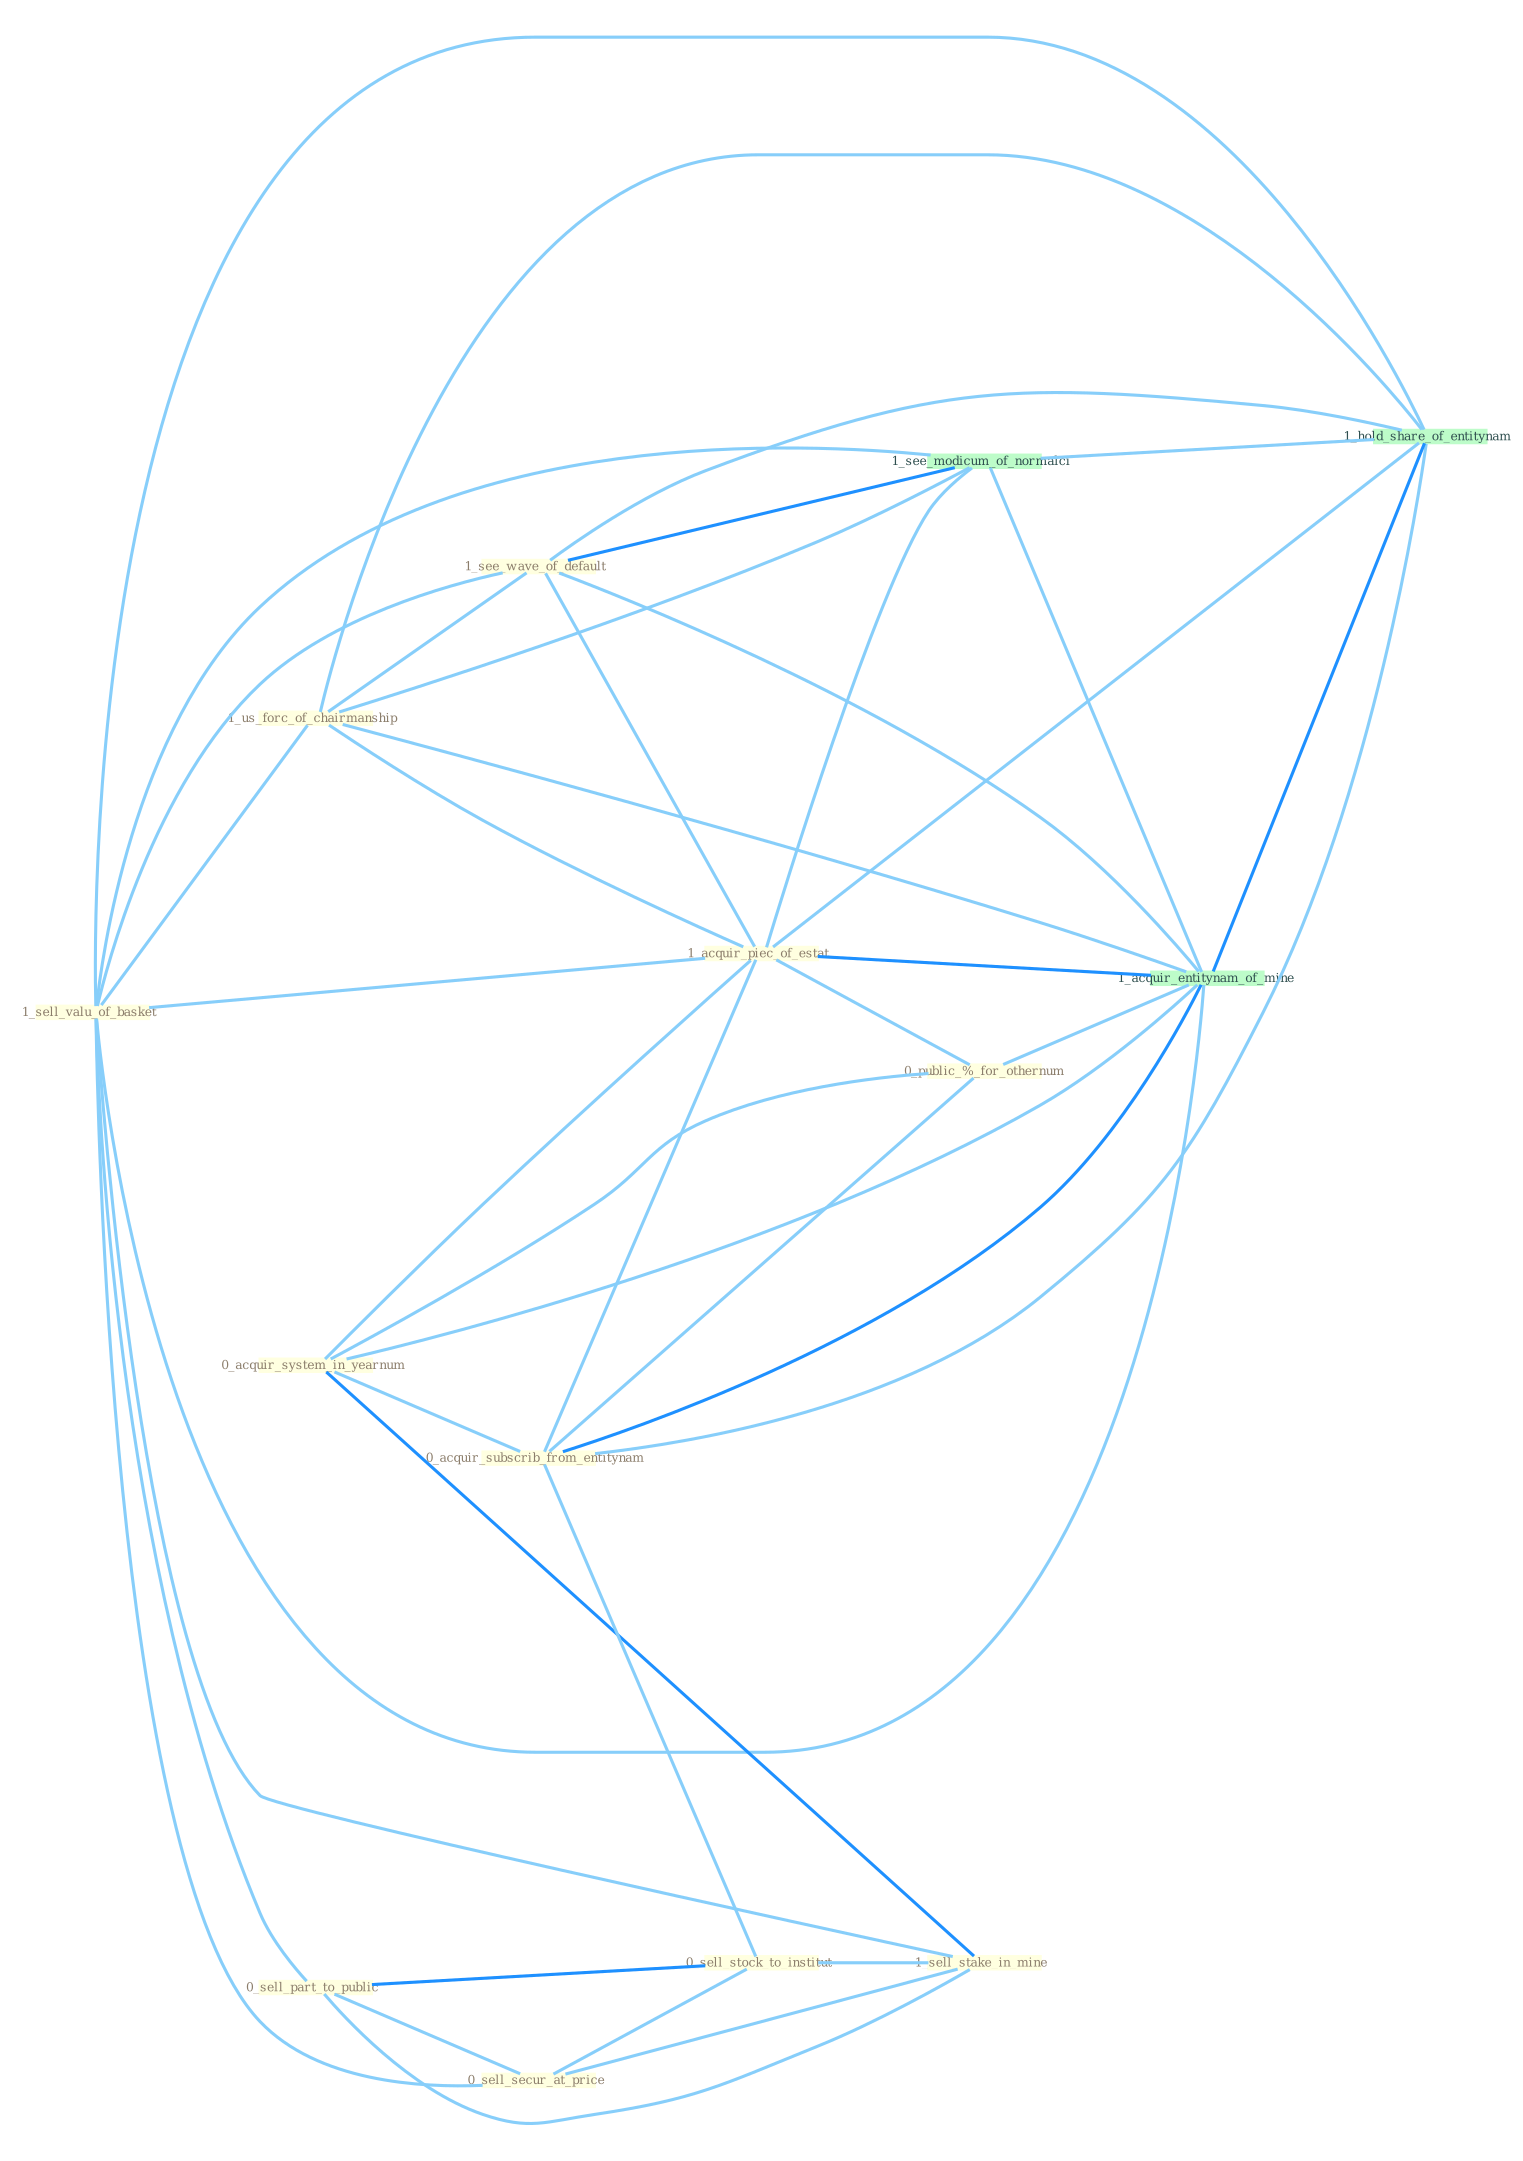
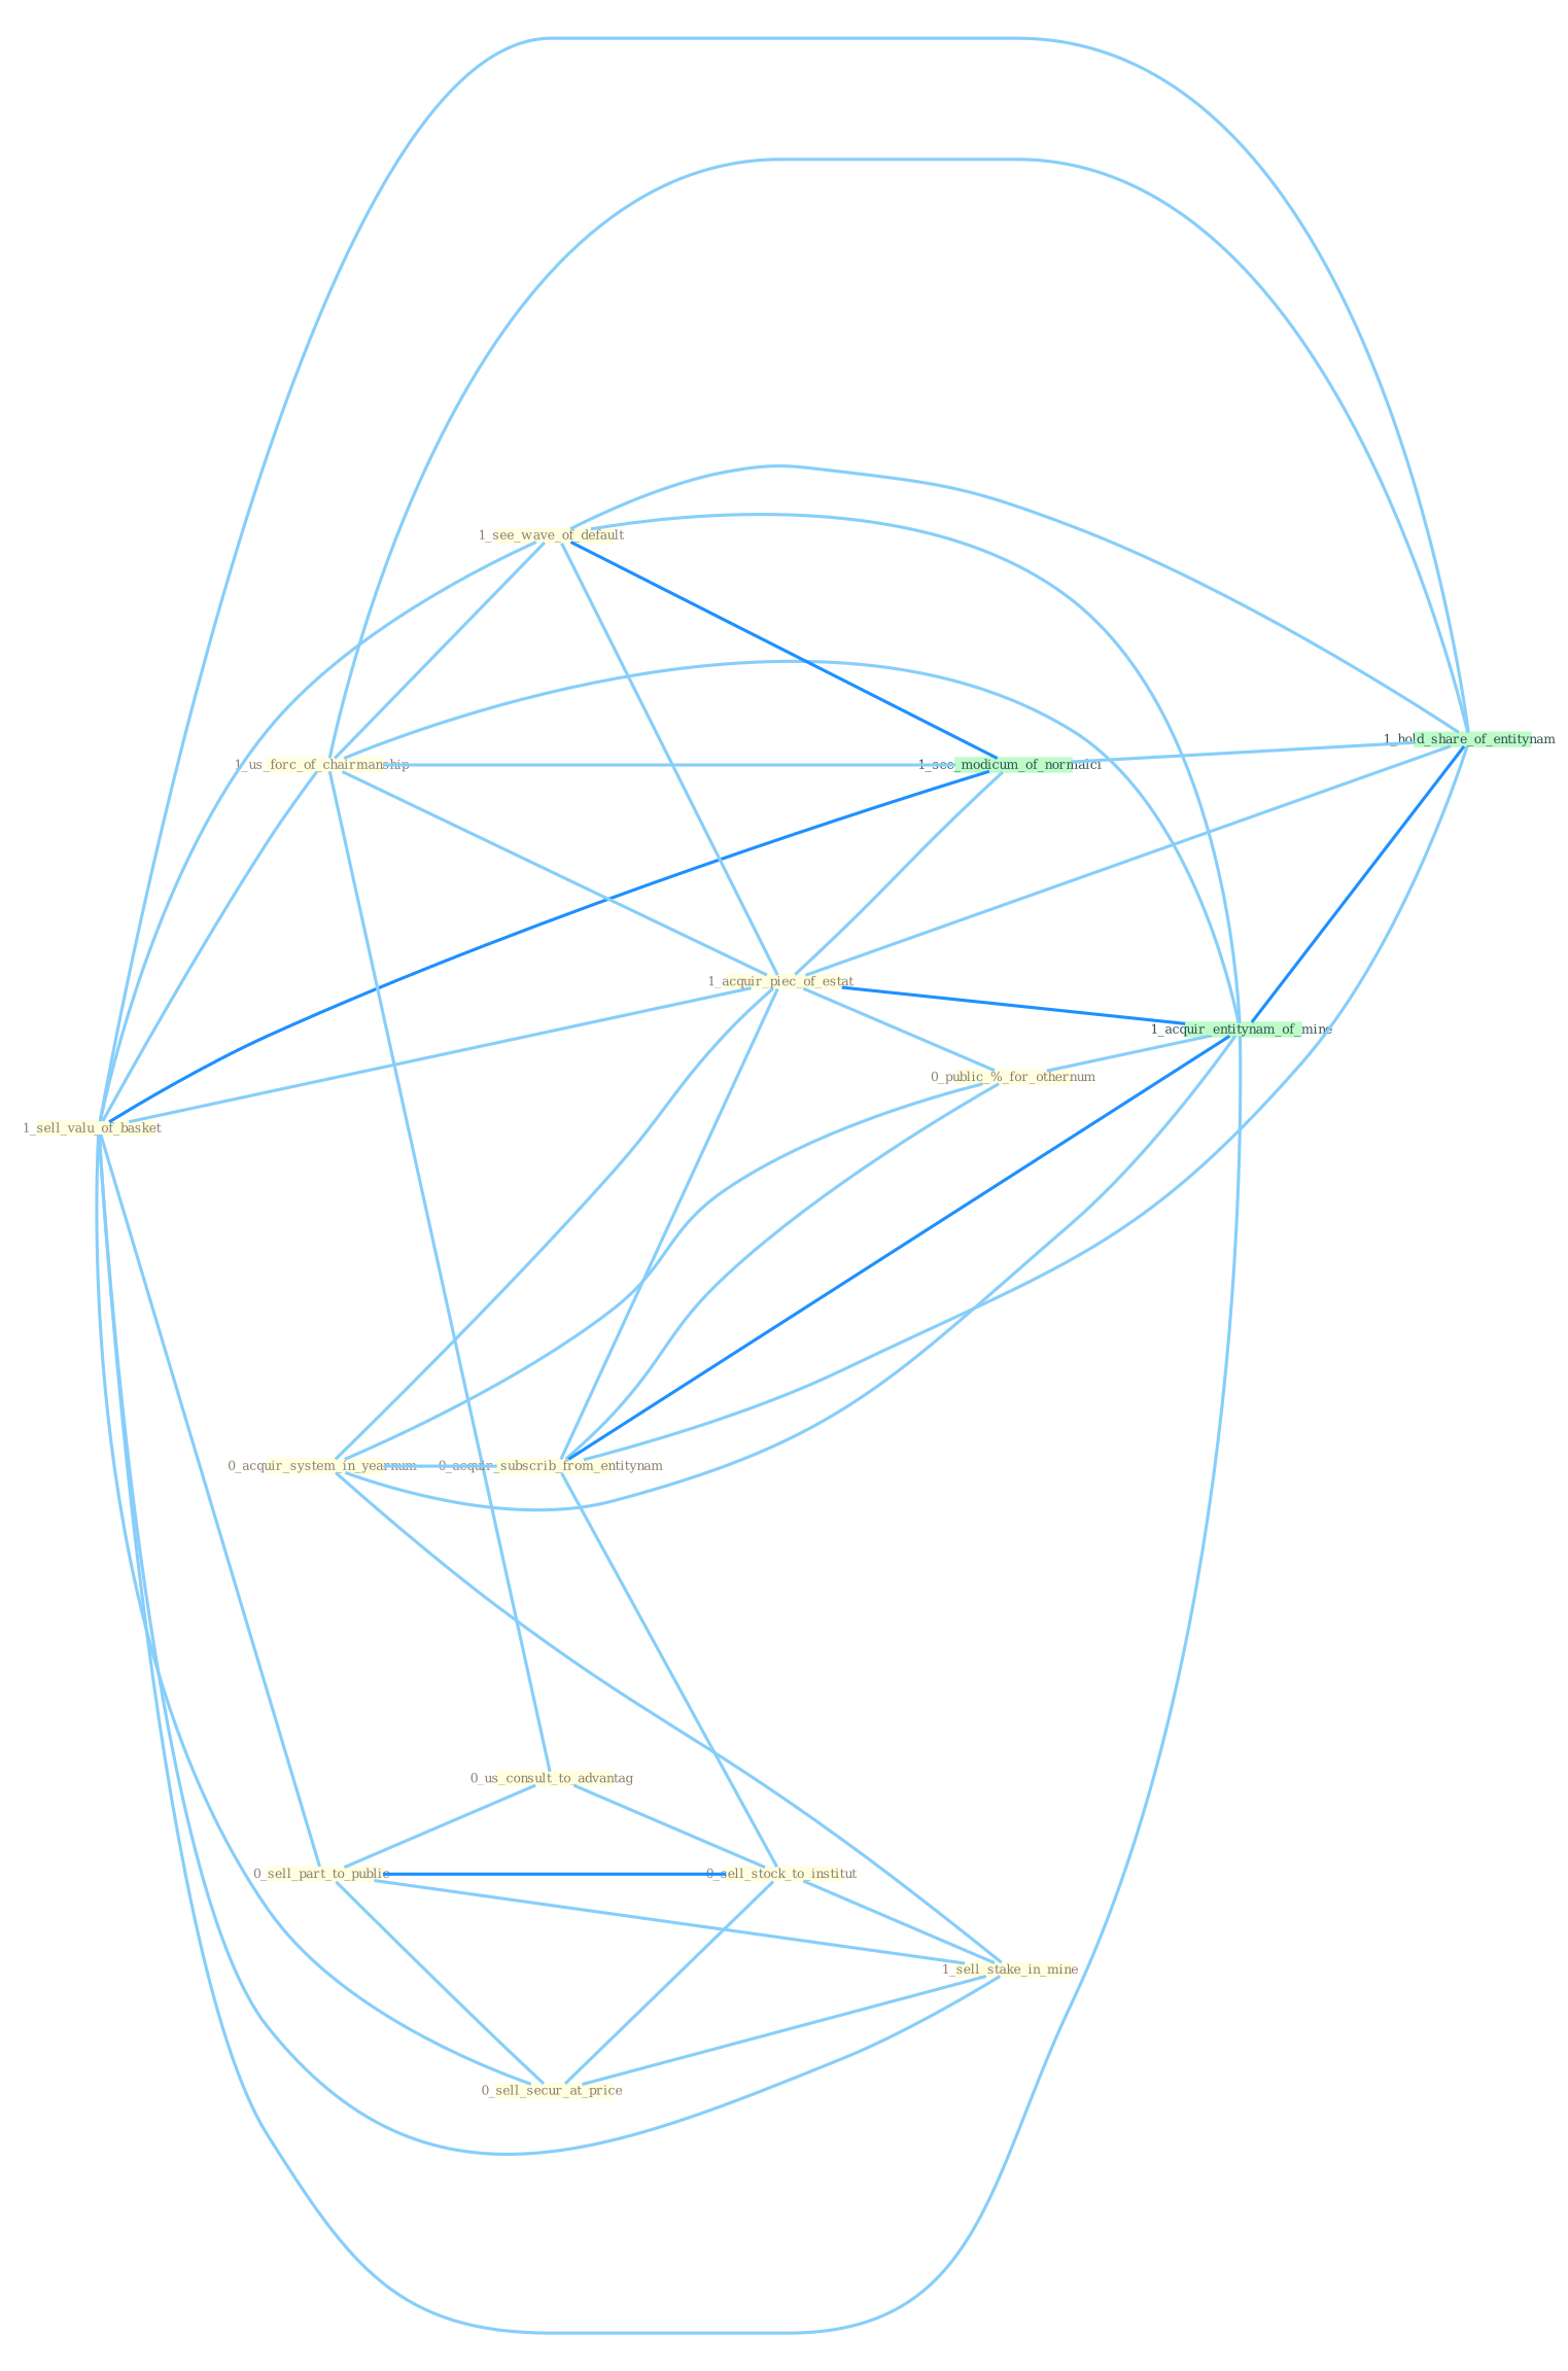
  graph {
    rankdir=LR
    node [color="#ffffe0" fixedsize=true fontcolor="#8b7d6b" fontsize=4 shape=polygon style=filled]
    edge [color="#87cefa" w=1]
    "1_sell_valu_of_basket " [height=.06 width=.5]
    "1_us_forc_of_chairmanship " [height=.06 width=.5]
    "0_sell_part_to_public " [height=.06 width=.5]
    "0_acquir_system_in_yearnum " [height=.06 width=.5]
+   "0_us_consult_to_advantag " [height=.06 width=.5]
    "0_acquir_subscrib_from_entitynam " [height=.06 width=.5]
    "0_sell_secur_at_price " [height=.06 width=.5]
    "1_see_wave_of_default " [height=.06 width=.5]
    "1_acquir_piec_of_estat " [height=.06 width=.5]
    "0_sell_stock_to_institut " [height=.06 width=.5]
    n11 [height=.06 label="0_public_%_for_othernum" width=.5]
    "1_sell_stake_in_mine " [height=.06 width=.5]
    "1_see_modicum_of_normalci " [color="#BDFCC9" fontcolor="#2f4f4f" height=.06 width=.5]
    n14 [color="#BDFCC9" fontcolor="#2f4f4f" height=.06 label="1_acquir_entitynam_of_mine" width=.5]
    "1_hold_share_of_entitynam " [color="#BDFCC9" fontcolor="#2f4f4f" height=.06 width=.5]
    subgraph sub_1 {
      "1_sell_valu_of_basket "
      "1_us_forc_of_chairmanship "
      "0_sell_part_to_public "
      "0_acquir_system_in_yearnum "
+     "0_us_consult_to_advantag "
      "0_acquir_subscrib_from_entitynam "
      "0_sell_secur_at_price "
      "1_see_wave_of_default "
      "1_acquir_piec_of_estat "
      "0_sell_stock_to_institut "
      n11
      "1_sell_stake_in_mine "
    }
    subgraph sub_2 {
    }
    "1_sell_valu_of_basket " -- "1_us_forc_of_chairmanship "
    "1_sell_valu_of_basket " -- "0_sell_part_to_public "
    "1_sell_valu_of_basket " -- "0_sell_secur_at_price "
    "1_sell_valu_of_basket " -- "1_see_wave_of_default "
    "1_sell_valu_of_basket " -- "1_acquir_piec_of_estat "
    "1_sell_valu_of_basket " -- "1_sell_stake_in_mine "
-   "1_sell_valu_of_basket " -- "1_see_modicum_of_normalci "
+   "1_sell_valu_of_basket " -- "1_see_modicum_of_normalci " [color="#1e90ff"]
    "1_sell_valu_of_basket " -- n14
    "1_sell_valu_of_basket " -- "1_hold_share_of_entitynam "
+   "1_us_forc_of_chairmanship " -- "0_us_consult_to_advantag "
    "1_us_forc_of_chairmanship " -- "1_see_wave_of_default "
    "1_us_forc_of_chairmanship " -- "1_acquir_piec_of_estat "
    "1_us_forc_of_chairmanship " -- "1_see_modicum_of_normalci "
    "1_us_forc_of_chairmanship " -- n14
    "1_us_forc_of_chairmanship " -- "1_hold_share_of_entitynam "
+   "0_sell_part_to_public " -- "0_us_consult_to_advantag "
    "0_sell_part_to_public " -- "0_sell_secur_at_price "
    "0_sell_part_to_public " -- "0_sell_stock_to_institut " [color="#1e90ff" w=2]
    "0_sell_part_to_public " -- "1_sell_stake_in_mine "
    "0_acquir_system_in_yearnum " -- "0_acquir_subscrib_from_entitynam "
    "0_acquir_system_in_yearnum " -- "1_acquir_piec_of_estat "
    "0_acquir_system_in_yearnum " -- n11
-   "0_acquir_system_in_yearnum " -- "1_sell_stake_in_mine " [color="#1e90ff"]
+   "0_acquir_system_in_yearnum " -- "1_sell_stake_in_mine "
    "0_acquir_system_in_yearnum " -- n14
+   "0_us_consult_to_advantag " -- "0_sell_stock_to_institut "
    "0_acquir_subscrib_from_entitynam " -- "1_acquir_piec_of_estat "
    "0_acquir_subscrib_from_entitynam " -- "0_sell_stock_to_institut "
    "0_acquir_subscrib_from_entitynam " -- n11
    "0_acquir_subscrib_from_entitynam " -- n14 [color="#1e90ff" w=2]
    "0_acquir_subscrib_from_entitynam " -- "1_hold_share_of_entitynam "
    "0_sell_secur_at_price " -- "0_sell_stock_to_institut "
    "0_sell_secur_at_price " -- "1_sell_stake_in_mine "
    "1_see_wave_of_default " -- "1_acquir_piec_of_estat "
    "1_see_wave_of_default " -- "1_see_modicum_of_normalci " [color="#1e90ff" w=2]
    "1_see_wave_of_default " -- n14
    "1_see_wave_of_default " -- "1_hold_share_of_entitynam "
    "1_acquir_piec_of_estat " -- n11
    "1_acquir_piec_of_estat " -- "1_see_modicum_of_normalci "
    "1_acquir_piec_of_estat " -- n14 [color="#1e90ff" w=2]
    "1_acquir_piec_of_estat " -- "1_hold_share_of_entitynam "
    "0_sell_stock_to_institut " -- "1_sell_stake_in_mine "
    n11 -- n14
-   "1_see_modicum_of_normalci " -- n14
    "1_see_modicum_of_normalci " -- "1_hold_share_of_entitynam "
    n14 -- "1_hold_share_of_entitynam " [color="#1e90ff" w=2]
  }
